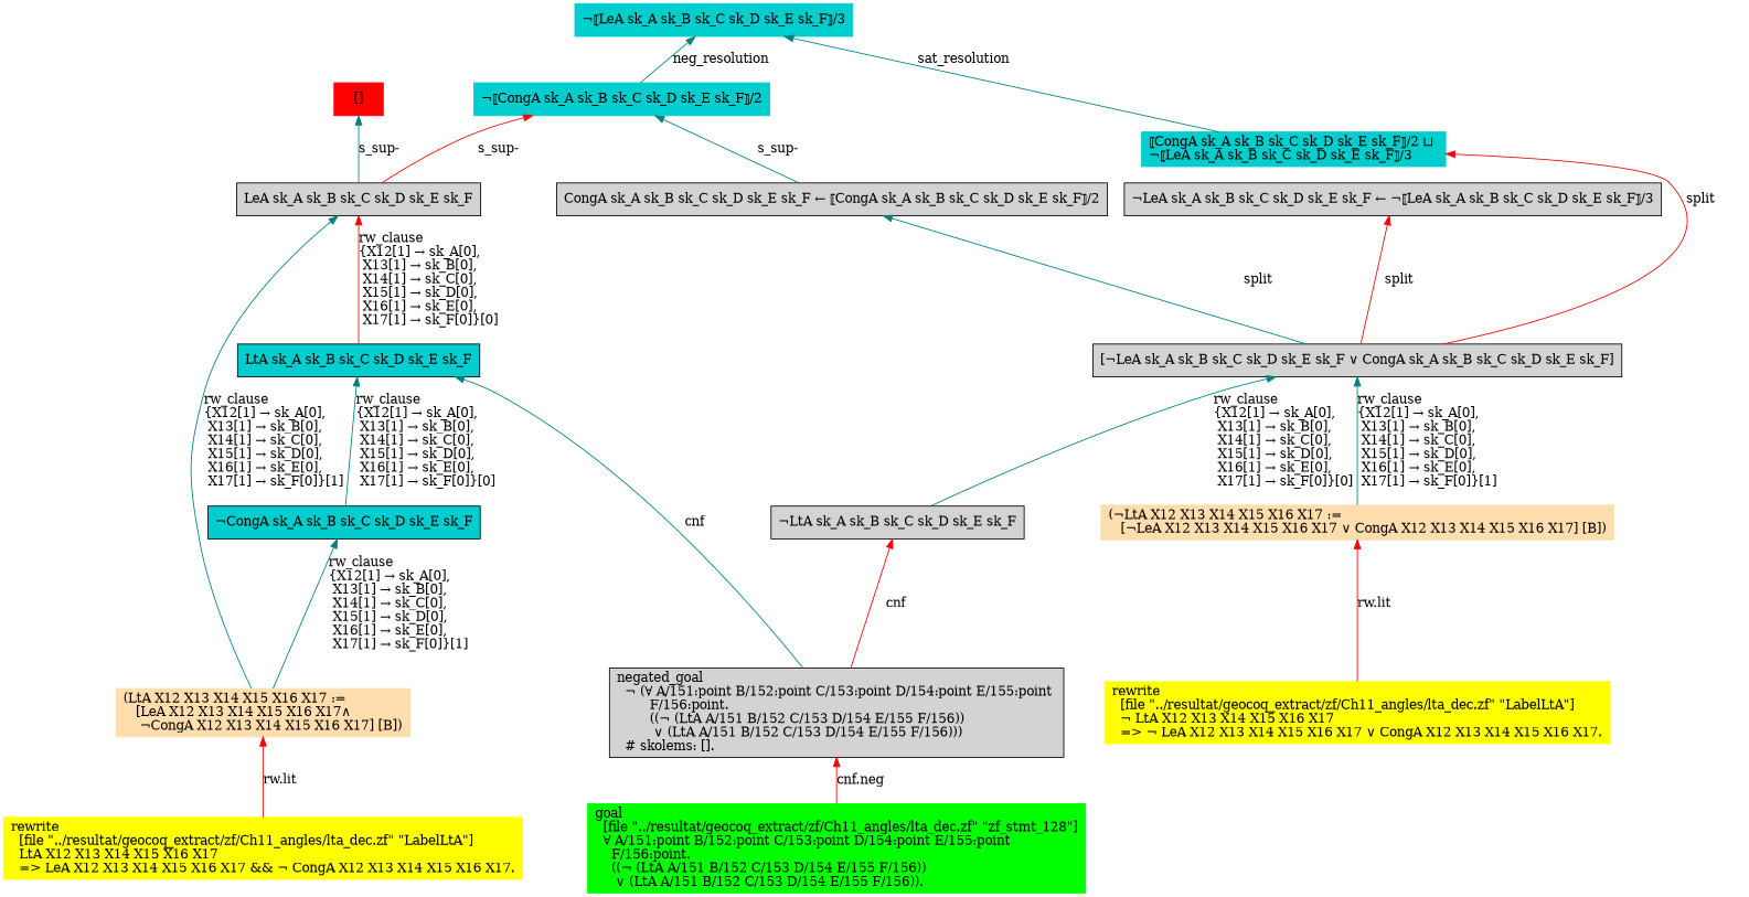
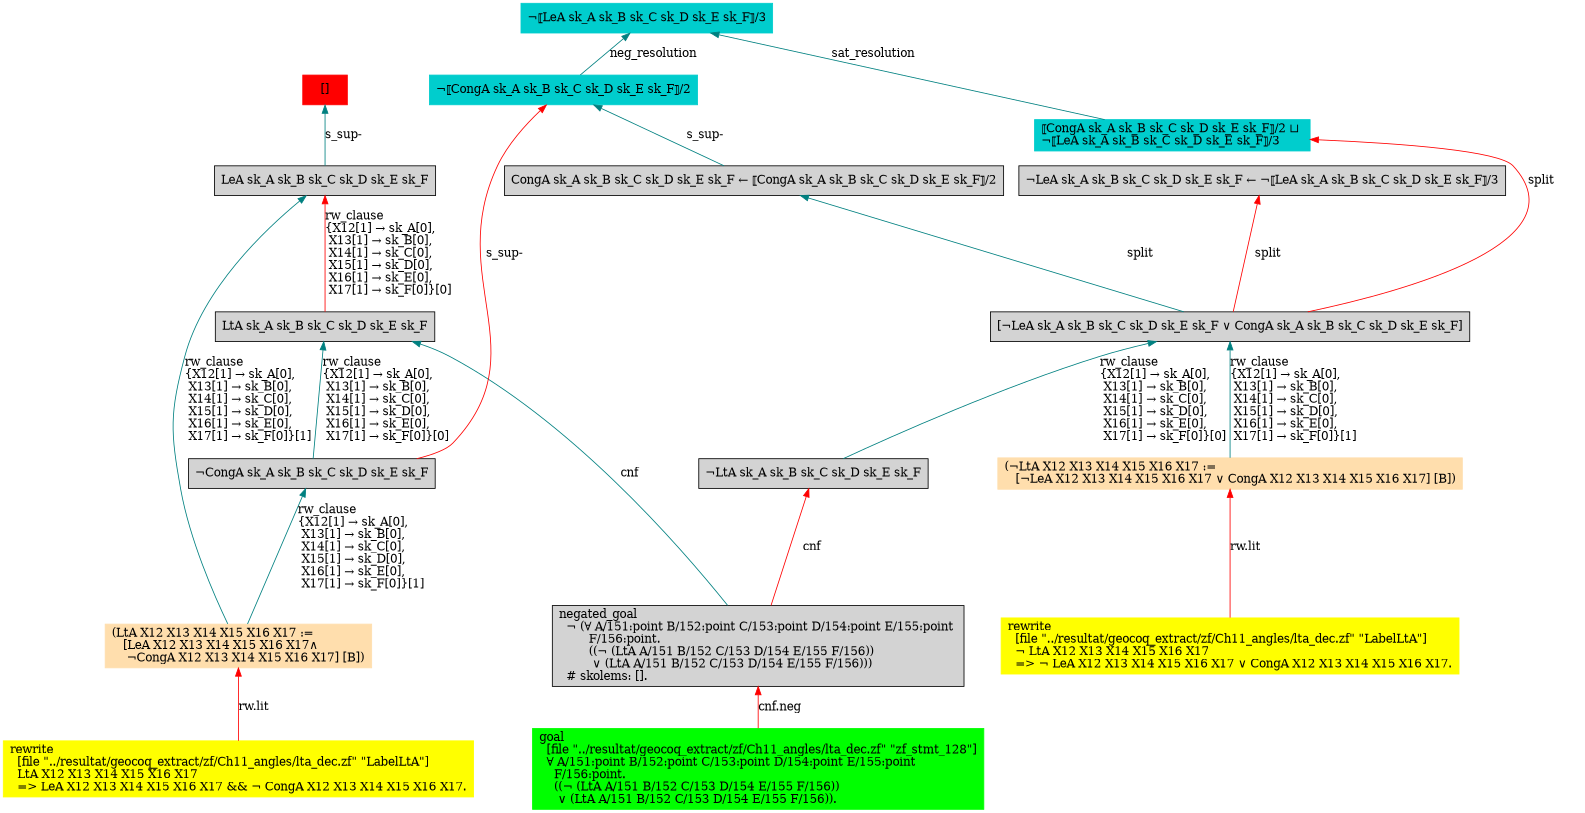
  digraph {
    node [shape=box style=filled]
    edge [color=teal dir=back]
    n1 [color=red label="[]"]
    n2 [label="LeA sk_A sk_B sk_C sk_D sk_E sk_F\l"]
    n3 [color=navajowhite label="(LtA X12 X13 X14 X15 X16 X17 :=\l   [LeA X12 X13 X14 X15 X16 X17∧\l    ¬CongA X12 X13 X14 X15 X16 X17] [B])\l"]
-   n4 [label="LtA sk_A sk_B sk_C sk_D sk_E sk_F\l" fillcolor=cyan3]
+   n4 [label="LtA sk_A sk_B sk_C sk_D sk_E sk_F\l"]
    n5 [color=cyan3 label="¬⟦LeA sk_A sk_B sk_C sk_D sk_E sk_F⟧/3\l"]
    n6 [color=cyan3 label="¬⟦CongA sk_A sk_B sk_C sk_D sk_E sk_F⟧/2\l"]
    n7 [color=cyan3 label="⟦CongA sk_A sk_B sk_C sk_D sk_E sk_F⟧/2 ⊔ \l¬⟦LeA sk_A sk_B sk_C sk_D sk_E sk_F⟧/3\l"]
    n8 [label="¬LeA sk_A sk_B sk_C sk_D sk_E sk_F ← ¬⟦LeA sk_A sk_B sk_C sk_D sk_E sk_F⟧/3\l"]
    n9 [label="[¬LeA sk_A sk_B sk_C sk_D sk_E sk_F ∨ CongA sk_A sk_B sk_C sk_D sk_E sk_F]\l"]
-   n10 [label="¬CongA sk_A sk_B sk_C sk_D sk_E sk_F\l" fillcolor=cyan3]
+   n10 [label="¬CongA sk_A sk_B sk_C sk_D sk_E sk_F\l"]
    n11 [label="CongA sk_A sk_B sk_C sk_D sk_E sk_F ← ⟦CongA sk_A sk_B sk_C sk_D sk_E sk_F⟧/2\l"]
    n12 [color=yellow label="rewrite\l  [file \"../resultat/geocoq_extract/zf/Ch11_angles/lta_dec.zf\" \"LabelLtA\"]\l  LtA X12 X13 X14 X15 X16 X17\l  =\> LeA X12 X13 X14 X15 X16 X17 && ¬ CongA X12 X13 X14 X15 X16 X17.\l"]
    n13 [label="negated_goal\l  ¬ (∀ A/151:point B/152:point C/153:point D/154:point E/155:point \l        F/156:point.\l        ((¬ (LtA A/151 B/152 C/153 D/154 E/155 F/156))\l         ∨ (LtA A/151 B/152 C/153 D/154 E/155 F/156)))\l  # skolems: [].\l"]
    n14 [color=green label="goal\l  [file \"../resultat/geocoq_extract/zf/Ch11_angles/lta_dec.zf\" \"zf_stmt_128\"]\l  ∀ A/151:point B/152:point C/153:point D/154:point E/155:point \l    F/156:point.\l    ((¬ (LtA A/151 B/152 C/153 D/154 E/155 F/156))\l     ∨ (LtA A/151 B/152 C/153 D/154 E/155 F/156)).\l"]
    n15 [color=navajowhite label="(¬LtA X12 X13 X14 X15 X16 X17 :=\l   [¬LeA X12 X13 X14 X15 X16 X17 ∨ CongA X12 X13 X14 X15 X16 X17] [B])\l"]
    n16 [label="¬LtA sk_A sk_B sk_C sk_D sk_E sk_F\l"]
    n17 [color=yellow label="rewrite\l  [file \"../resultat/geocoq_extract/zf/Ch11_angles/lta_dec.zf\" \"LabelLtA\"]\l  ¬ LtA X12 X13 X14 X15 X16 X17\l  =\> ¬ LeA X12 X13 X14 X15 X16 X17 ∨ CongA X12 X13 X14 X15 X16 X17.\l"]
    n1 -> n2 [label="s_sup-\l"]
    n2 -> n3 [label="rw_clause\l\{X12[1] → sk_A[0], \l X13[1] → sk_B[0], \l X14[1] → sk_C[0], \l X15[1] → sk_D[0], \l X16[1] → sk_E[0], \l X17[1] → sk_F[0]\}[1]\l"]
    n2 -> n4 [color=red label="rw_clause\l\{X12[1] → sk_A[0], \l X13[1] → sk_B[0], \l X14[1] → sk_C[0], \l X15[1] → sk_D[0], \l X16[1] → sk_E[0], \l X17[1] → sk_F[0]\}[0]\l"]
    n3 -> n12 [color=red label="rw.lit"]
    n4 -> n10 [label="rw_clause\l\{X12[1] → sk_A[0], \l X13[1] → sk_B[0], \l X14[1] → sk_C[0], \l X15[1] → sk_D[0], \l X16[1] → sk_E[0], \l X17[1] → sk_F[0]\}[0]\l"]
    n4 -> n13 [label=cnf]
    n5 -> n6 [label=neg_resolution]
    n5 -> n7 [label=sat_resolution]
-   n6 -> n2 [color=red label="s_sup-\l"]
+   n6 -> n10 [color=red label="s_sup-\l"]
    n6 -> n11 [label="s_sup-\l"]
    n7 -> n9 [color=red label=split]
    n8 -> n9 [color=red label=split]
    n9 -> n15 [label="rw_clause\l\{X12[1] → sk_A[0], \l X13[1] → sk_B[0], \l X14[1] → sk_C[0], \l X15[1] → sk_D[0], \l X16[1] → sk_E[0], \l X17[1] → sk_F[0]\}[1]\l"]
    n9 -> n16 [label="rw_clause\l\{X12[1] → sk_A[0], \l X13[1] → sk_B[0], \l X14[1] → sk_C[0], \l X15[1] → sk_D[0], \l X16[1] → sk_E[0], \l X17[1] → sk_F[0]\}[0]\l"]
    n10 -> n3 [label="rw_clause\l\{X12[1] → sk_A[0], \l X13[1] → sk_B[0], \l X14[1] → sk_C[0], \l X15[1] → sk_D[0], \l X16[1] → sk_E[0], \l X17[1] → sk_F[0]\}[1]\l"]
    n11 -> n9 [label=split]
    n13 -> n14 [color=red label="cnf.neg"]
    n15 -> n17 [color=red label="rw.lit"]
    n16 -> n13 [color=red label=cnf]
  }
